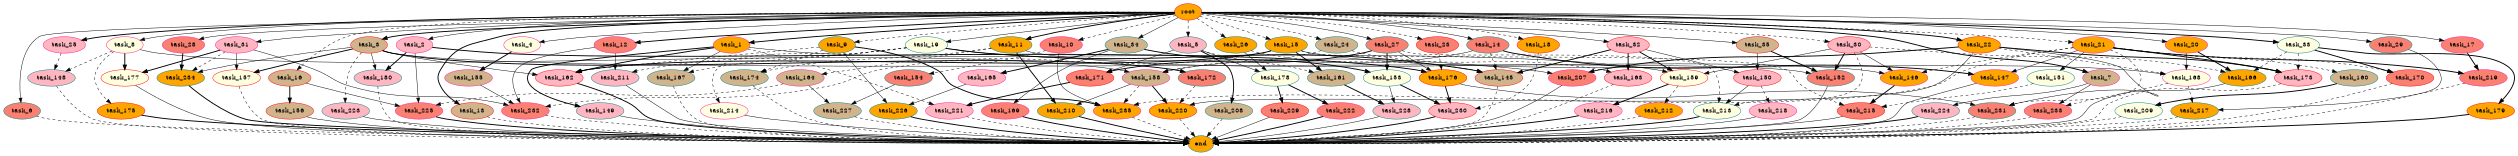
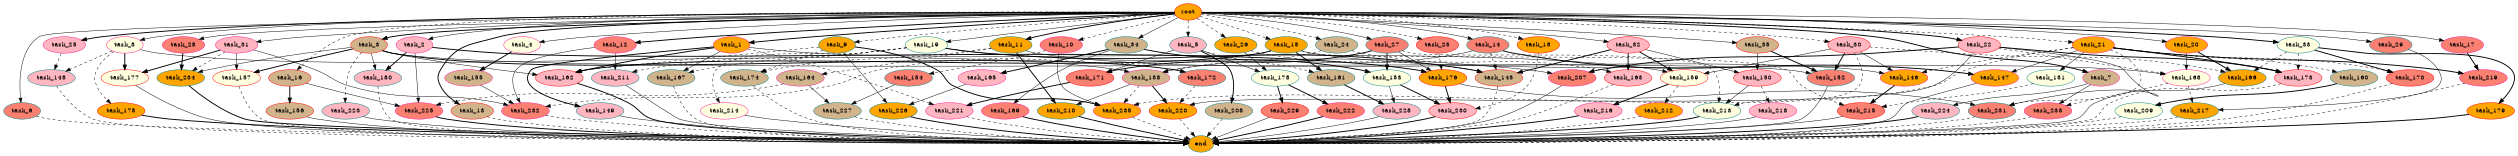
  digraph {
    node [color=teal fillcolor=salmon style=filled]
    edge [style=dashed]
    root [color=red fillcolor=orange]
    task_1 [color=deeppink fillcolor=orange]
    task_2 [color=deeppink fillcolor=lightpink]
    task_3 [color=red fillcolor=tan]
    task_4 [color=deeppink fillcolor=lightyellow]
    task_5 [fillcolor=lightpink]
    task_6
    task_7 [color=deeppink fillcolor=tan]
    task_8 [color=deeppink fillcolor=lightyellow]
    task_9 [fillcolor=orange]
    task_10 [color=deeppink]
    task_11 [fillcolor=orange]
    task_12 [color=deeppink]
    task_13 [color=red fillcolor=tan]
    task_14
    task_15 [fillcolor=orange]
    task_16 [color=red fillcolor=tan]
    task_17 [color=deeppink]
    task_18 [color=red fillcolor=orange]
    task_19 [fillcolor=lightyellow]
    task_20 [color=deeppink fillcolor=orange]
    task_21 [color=deeppink fillcolor=orange]
-   task_22 [color=red fillcolor=orange]
+   task_22 [color=red fillcolor=lightpink]
    task_23 [color=red]
    task_24 [fillcolor=tan]
    task_25 [color=deeppink fillcolor=lightpink]
    task_26 [fillcolor=orange]
    task_27
    task_28 [color=deeppink]
    task_29
    task_30 [color=red fillcolor=lightpink]
    task_31 [color=deeppink fillcolor=lightpink]
    task_32 [color=red fillcolor=lightpink]
    task_33 [fillcolor=lightyellow]
    task_34 [fillcolor=tan]
    task_35 [color=red fillcolor=tan]
    task_149 [fillcolor=lightpink]
    task_159 [color=red fillcolor=lightyellow]
    task_162 [color=red fillcolor=lightpink]
    task_167 [fillcolor=tan]
    task_221 [color=deeppink fillcolor=lightpink]
    task_176 [color=red fillcolor=orange]
    task_180 [fillcolor=lightpink]
    task_225 [color=deeppink]
    task_152
    task_157 [color=red fillcolor=lightyellow]
    task_172
    task_223 [fillcolor=lightpink]
    task_234 [fillcolor=orange]
    task_155 [color=deeppink fillcolor=tan]
    task_161 [fillcolor=tan]
    task_171 [color=red]
    task_178 [fillcolor=lightyellow]
    task_208 [fillcolor=tan]
    end [fillcolor=orange]
    task_224 [fillcolor=lightpink]
    task_233 [color=deeppink]
    task_148 [fillcolor=lightpink]
    task_158 [color=deeppink fillcolor=tan]
    task_175 [color=red fillcolor=orange]
    task_177 [color=red fillcolor=lightyellow]
    task_174 [fillcolor=tan]
    task_226 [fillcolor=orange]
    task_235 [color=deeppink fillcolor=orange]
    task_154
    task_146 [color=deeppink fillcolor=orange]
    task_164 [color=deeppink fillcolor=tan]
    task_210 [fillcolor=orange]
    task_211 [fillcolor=lightpink]
    task_232 [color=deeppink]
    task_145 [color=red fillcolor=tan]
    task_147 [color=deeppink fillcolor=orange]
    task_168 [color=deeppink fillcolor=lightyellow]
    task_215 [color=red]
    task_156 [color=red fillcolor=tan]
    task_219 [color=deeppink]
    task_230 [color=red fillcolor=lightpink]
    task_207 [color=deeppink]
    task_214 [color=deeppink fillcolor=lightyellow]
    task_166 [fillcolor=orange]
    task_151 [fillcolor=lightyellow]
    task_160 [fillcolor=tan]
    task_170 [color=red]
    task_173 [color=red fillcolor=lightpink]
    task_231
    task_220 [color=red fillcolor=orange]
    task_163 [color=red fillcolor=lightpink]
    task_153 [fillcolor=lightyellow]
    task_213 [fillcolor=lightyellow]
    task_217 [fillcolor=orange]
    task_150 [color=red fillcolor=lightpink]
    task_179 [color=red fillcolor=orange]
    task_165 [color=deeppink fillcolor=lightpink]
    task_169 [color=deeppink]
    task_212 [color=deeppink fillcolor=orange]
    task_216 [color=deeppink fillcolor=lightpink]
    task_228 [fillcolor=lightpink]
    task_222 [color=deeppink]
    task_229 [color=red]
    task_227 [fillcolor=tan]
    task_209 [fillcolor=lightyellow]
    task_218 [color=deeppink fillcolor=lightpink]
    root -> task_1 [style=bold]
    root -> task_2 [style=solid]
    root -> task_3 [style=bold]
    root -> task_4 [style=solid]
    root -> task_5
    root -> task_6 [style=solid]
    root -> task_7 [style=bold]
    root -> task_8 [style=solid]
    root -> task_9
    root -> task_10
    root -> task_11 [style=bold]
    root -> task_12 [style=bold]
    root -> task_13 [style=bold]
    root -> task_14 [style=solid]
    root -> task_15
    root -> task_16
    root -> task_17 [style=solid]
    root -> task_18
    root -> task_19 [style=solid]
    root -> task_20 [style=solid]
    root -> task_21
    root -> task_22 [style=bold]
    root -> task_23
    root -> task_24
    root -> task_25 [style=bold]
    root -> task_26
    root -> task_27 [style=solid]
    root -> task_28 [style=solid]
    root -> task_29 [style=solid]
    root -> task_30
    root -> task_31 [style=solid]
    root -> task_32 [style=solid]
    root -> task_33 [style=bold]
    root -> task_34 [style=solid]
    root -> task_35 [style=solid]
    task_1 -> task_149 [style=bold]
    task_1 -> task_159 [style=solid]
    task_1 -> task_162 [style=bold]
    task_1 -> task_167 [style=solid]
    task_1 -> task_221
    task_2 -> task_176 [style=bold]
    task_2 -> task_180 [style=bold]
    task_2 -> task_225 [style=solid]
    task_3 -> task_162 [style=solid]
    task_3 -> task_180 [style=solid]
    task_3 -> task_152 [style=solid]
    task_3 -> task_157 [style=bold]
    task_3 -> task_172 [style=bold]
    task_3 -> task_223
    task_3 -> task_234 [style=solid]
    task_4 -> task_155 [style=bold]
    task_5 -> task_161
    task_5 -> task_171 [style=solid]
    task_5 -> task_178 [style=solid]
    task_5 -> task_208 [style=bold]
    task_6 -> end
    task_7 -> task_224 [style=solid]
    task_7 -> task_233 [style=solid]
    task_8 -> task_148
    task_8 -> task_158 [style=solid]
    task_8 -> task_175
    task_8 -> task_177 [style=bold]
    task_9 -> task_162
    task_9 -> task_174
    task_9 -> task_226 [style=solid]
    task_9 -> task_235 [style=bold]
    task_10 -> task_235 [style=solid]
    task_10 -> task_154
    task_11 -> task_174
    task_11 -> task_146 [style=solid]
    task_11 -> task_164
    task_11 -> task_210 [style=bold]
    task_12 -> task_211 [style=solid]
    task_12 -> task_232 [style=solid]
    task_13 -> end
    task_14 -> task_158 [style=solid]
    task_14 -> task_145
    task_14 -> task_147 [style=bold]
    task_15 -> task_162 [style=bold]
    task_15 -> task_161 [style=bold]
    task_15 -> task_232
    task_15 -> task_168 [style=solid]
    task_15 -> task_215
    task_16 -> task_225 [style=solid]
    task_16 -> task_156 [style=bold]
    task_17 -> task_219 [style=bold]
    task_18 -> task_230
    task_19 -> task_167
    task_19 -> task_211
    task_19 -> task_145 [style=bold]
    task_19 -> task_207 [style=solid]
    task_19 -> task_214
    task_20 -> task_168 [style=solid]
    task_20 -> task_166 [style=bold]
    task_21 -> task_235
    task_21 -> task_146
    task_21 -> task_147 [style=solid]
    task_21 -> task_219 [style=bold]
    task_21 -> task_151 [style=solid]
    task_21 -> task_160
    task_21 -> task_170
    task_21 -> task_173 [style=bold]
    task_21 -> task_231
    task_22 -> task_168
    task_22 -> task_207 [style=bold]
    task_22 -> task_173 [style=bold]
    task_22 -> task_231 [style=solid]
    task_22 -> task_220 [style=solid]
    task_23 -> task_176
    task_24 -> task_158
    task_24 -> task_163
    task_25 -> task_148
    task_26 -> task_178 [style=solid]
    task_26 -> task_145
    task_27 -> task_176 [style=solid]
    task_27 -> task_171 [style=bold]
    task_27 -> task_153 [style=bold]
    task_27 -> task_213
    task_28 -> task_234 [style=bold]
    task_29 -> task_217 [style=solid]
    task_30 -> task_159 [style=solid]
    task_30 -> task_152 [style=bold]
    task_30 -> task_146 [style=solid]
    task_30 -> task_166
    task_30 -> task_213
    task_31 -> task_157 [style=solid]
    task_31 -> task_234
    task_31 -> task_177 [style=bold]
    task_31 -> task_232 [style=solid]
    task_32 -> task_159 [style=bold]
    task_32 -> task_145 [style=bold]
    task_32 -> task_163 [style=bold]
    task_32 -> task_150 [style=solid]
    task_33 -> task_166
    task_33 -> task_170 [style=bold]
    task_33 -> task_173
    task_33 -> task_179 [style=bold]
    task_34 -> task_153 [style=bold]
    task_34 -> task_165 [style=bold]
    task_34 -> task_169 [style=solid]
    task_35 -> task_152 [style=bold]
    task_35 -> task_150 [style=solid]
    task_149 -> end [style=solid]
    task_159 -> task_212
    task_159 -> task_216 [style=bold]
    task_162 -> end [style=bold]
    task_167 -> end
    task_221 -> end
    task_176 -> task_230 [style=bold]
    task_176 -> task_231 [style=solid]
    task_180 -> end
    task_225 -> end [style=bold]
    task_152 -> end [style=solid]
    task_157 -> end
    task_172 -> task_220
    task_223 -> end [style=solid]
    task_234 -> end [style=bold]
    task_155 -> task_232 [style=solid]
    task_161 -> task_228 [style=bold]
    task_171 -> task_221 [style=bold]
    task_178 -> task_222 [style=bold]
    task_178 -> task_229 [style=bold]
    task_208 -> end
    task_224 -> end [style=bold]
    task_233 -> end
    task_148 -> end
    task_158 -> task_235
    task_158 -> task_210 [style=solid]
    task_158 -> task_220 [style=bold]
    task_175 -> end [style=bold]
    task_177 -> end [style=solid]
    task_174 -> end
    task_226 -> end [style=bold]
    task_235 -> end
    task_154 -> task_227 [style=solid]
    task_146 -> task_215 [style=bold]
    task_164 -> task_225
    task_164 -> task_227 [style=solid]
    task_210 -> end [style=bold]
    task_211 -> end [style=solid]
    task_232 -> end
    task_145 -> end
    task_147 -> end [style=solid]
    task_168 -> task_233
    task_168 -> task_217
    task_215 -> end [style=solid]
    task_156 -> end [style=solid]
    task_219 -> end
    task_230 -> end [style=bold]
    task_207 -> end [style=solid]
    task_214 -> end [style=solid]
    task_166 -> end [style=solid]
    task_151 -> task_215
    task_160 -> task_209 [style=bold]
    task_170 -> end
    task_173 -> end
    task_231 -> end
    task_220 -> end
    task_163 -> end
    task_153 -> task_230 [style=bold]
    task_153 -> task_228 [style=solid]
    task_213 -> end [style=bold]
    task_217 -> end
    task_150 -> task_213 [style=solid]
    task_150 -> task_218
    task_179 -> end [style=bold]
    task_165 -> task_226 [style=solid]
    task_169 -> end [style=bold]
    task_212 -> end
    task_216 -> end [style=bold]
    task_228 -> end [style=solid]
    task_222 -> end [style=bold]
    task_229 -> end [style=solid]
    task_227 -> end
    task_209 -> end
    task_218 -> end [style=solid]
  }
